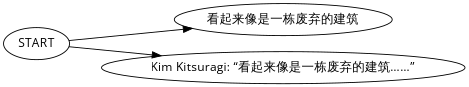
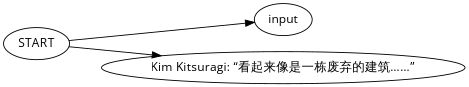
  digraph {
    fontname="Open Sans"
    rankdir=LR
    node [fontname="Open Sans"]
    edge [fontname="Open Sans"]
    n1 [label=START]
-   n2 [label="看起来像是一栋废弃的建筑"]
+   n2 [label=input]
    n3 [label="Kim Kitsuragi: “看起来像是一栋废弃的建筑……”"]
    n1 -> n2
    n1 -> n3
  }
